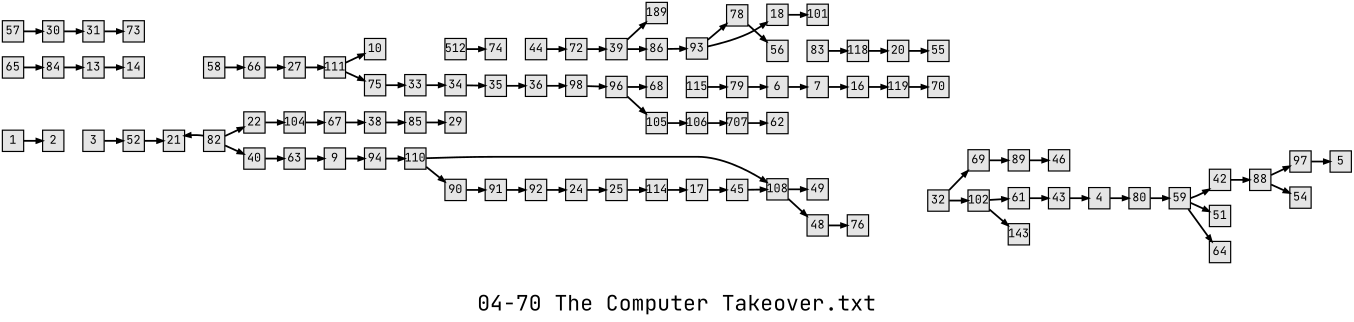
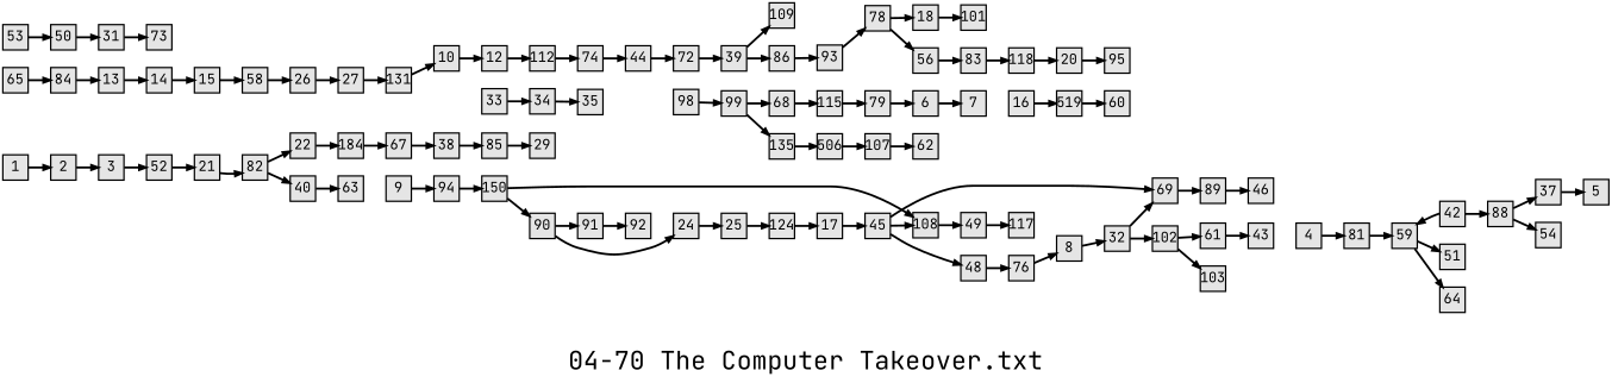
  digraph {
    fontname="JetBrains Mono"
    fontsize=36
    label="04-70 The Computer Takeover.txt"
    nodesep=0.35
    ordering=out
    rankdir=LR
    ranksep=0.45
    node [fillcolor=grey90 fixedsize=true fontname="JetBrains Mono" fontsize=20 labelfloat=true margin="0,0" penwidth=2 regular=true shape=rect style=filled]
    edge [fontname="JetBrains Mono" fontsize=12 labelfloat=true penwidth=3]
    1
    2
    3
    52
    21
    82
    4
-   81 [label=80]
+   81
    59
    42
    51
    64
    6
    7
    16
-   119
-   70
+   119 [label=519]
+   70 [label=60]
+   8
    32
    69
    102
    89
    61
-   103 [label=143]
+   103
    9
    94
-   110
+   110 [label=150]
    108
    90
    10
-   112 [label=512]
+   12
+   112
    74
    44
    13
    14
+   15
    58
-   26 [label=66]
+   26
    27
    17
    45
    48
    76
    49
    18
    101
    20
-   95 [label=55]
+   95
    22
    40
-   104
+   104 [label=184]
    63
    67
    38
    24
    25
-   114
-   111
-   75
+   114 [label=124]
+   111 [label=131]
    33
-   30
+   30 [label=50]
    31
    73
    46
    43
    34
    35
-   36
    98
-   99 [label=96]
+   99
    68
-   105
-   37 [label=97]
+   105 [label=135]
+   37
    5
    85
    29
    39
-   109 [label=189]
+   109
    86
    93
    78
    88
    54
-   53 [label=57]
+   53
    72
+   117
    56
    83
    118
    65
    84
    115
    79
    91
    92
-   106
-   107 [label=707]
+   106 [label=506]
+   107
    62
    1 -> 2
+   2 -> 3
    3 -> 52
    52 -> 21
-   82 -> 21
+   21 -> 82
    82 -> 22
    82 -> 40
    4 -> 81
    81 -> 59
-   59 -> 42
+   42 -> 59
    59 -> 51
    59 -> 64
    42 -> 88
    6 -> 7
-   7 -> 16
    16 -> 119
    119 -> 70
+   8 -> 32
    32 -> 69
    32 -> 102
    69 -> 89
    102 -> 61
    102 -> 103
    89 -> 46
    61 -> 43
    9 -> 94
    94 -> 110
    110 -> 108
    110 -> 90
    108 -> 49
    90 -> 91
+   10 -> 12
+   12 -> 112
    112 -> 74
+   74 -> 44
    44 -> 72
    13 -> 14
+   14 -> 15
+   15 -> 58
    58 -> 26
    26 -> 27
    27 -> 111
    17 -> 45
+   45 -> 69
    45 -> 108
-   108 -> 48
+   45 -> 48
    48 -> 76
+   76 -> 8
+   49 -> 117
    18 -> 101
    20 -> 95
    22 -> 104
    40 -> 63
    104 -> 67
-   63 -> 9
    67 -> 38
    38 -> 85
    24 -> 25
    25 -> 114
    114 -> 17
    111 -> 10
-   111 -> 75
-   75 -> 33
    33 -> 34
    30 -> 31
    31 -> 73
-   43 -> 4
    34 -> 35
-   35 -> 36
-   36 -> 98
    98 -> 99
    99 -> 68
    99 -> 105
+   68 -> 115
    105 -> 106
    37 -> 5
    85 -> 29
    39 -> 109
    39 -> 86
    86 -> 93
    93 -> 78
-   93 -> 18
+   78 -> 18
    78 -> 56
    88 -> 37
    88 -> 54
    53 -> 30
    72 -> 39
+   56 -> 83
    83 -> 118
    118 -> 20
    65 -> 84
    84 -> 13
    115 -> 79
    79 -> 6
    91 -> 92
-   92 -> 24
+   90 -> 24
    106 -> 107
    107 -> 62
  }
